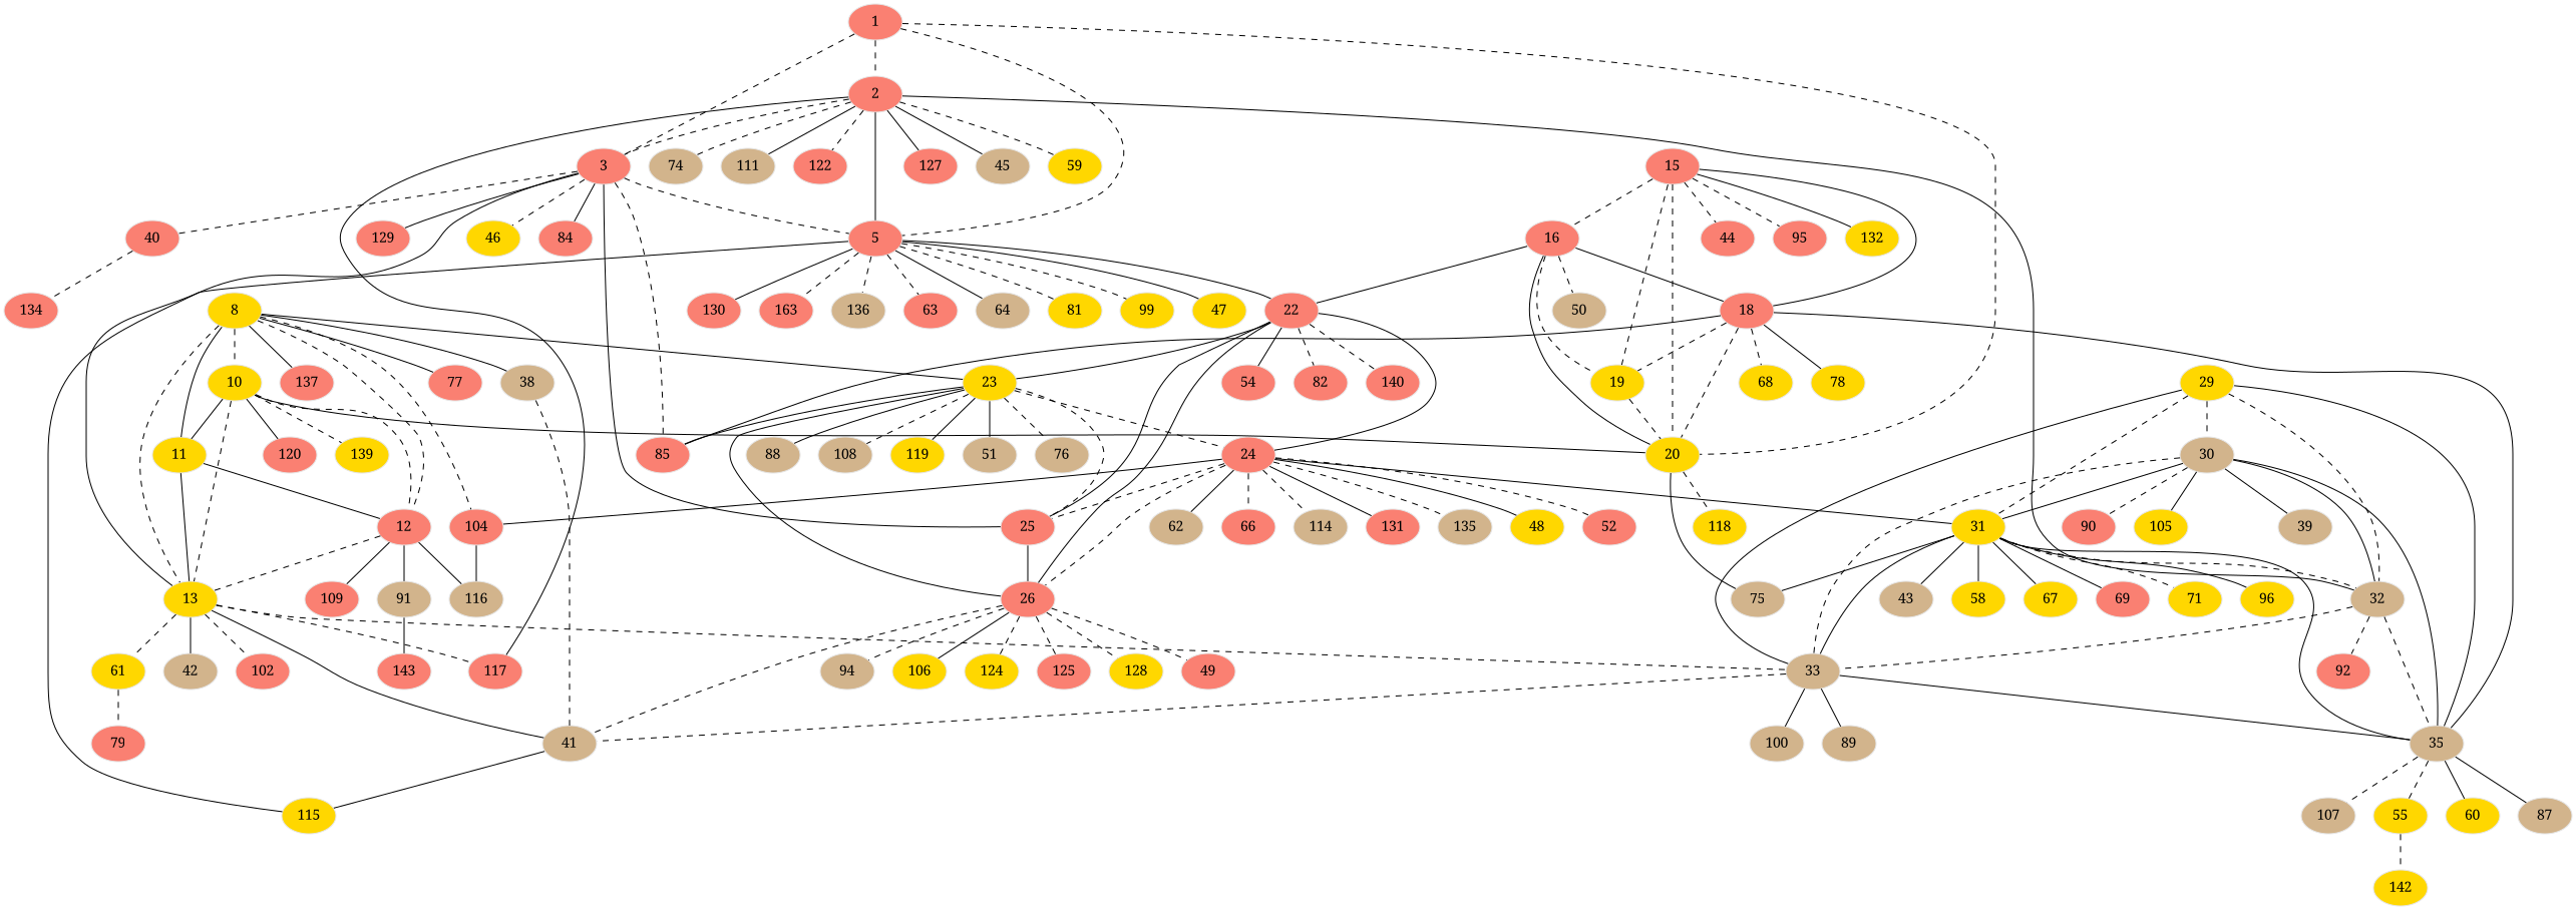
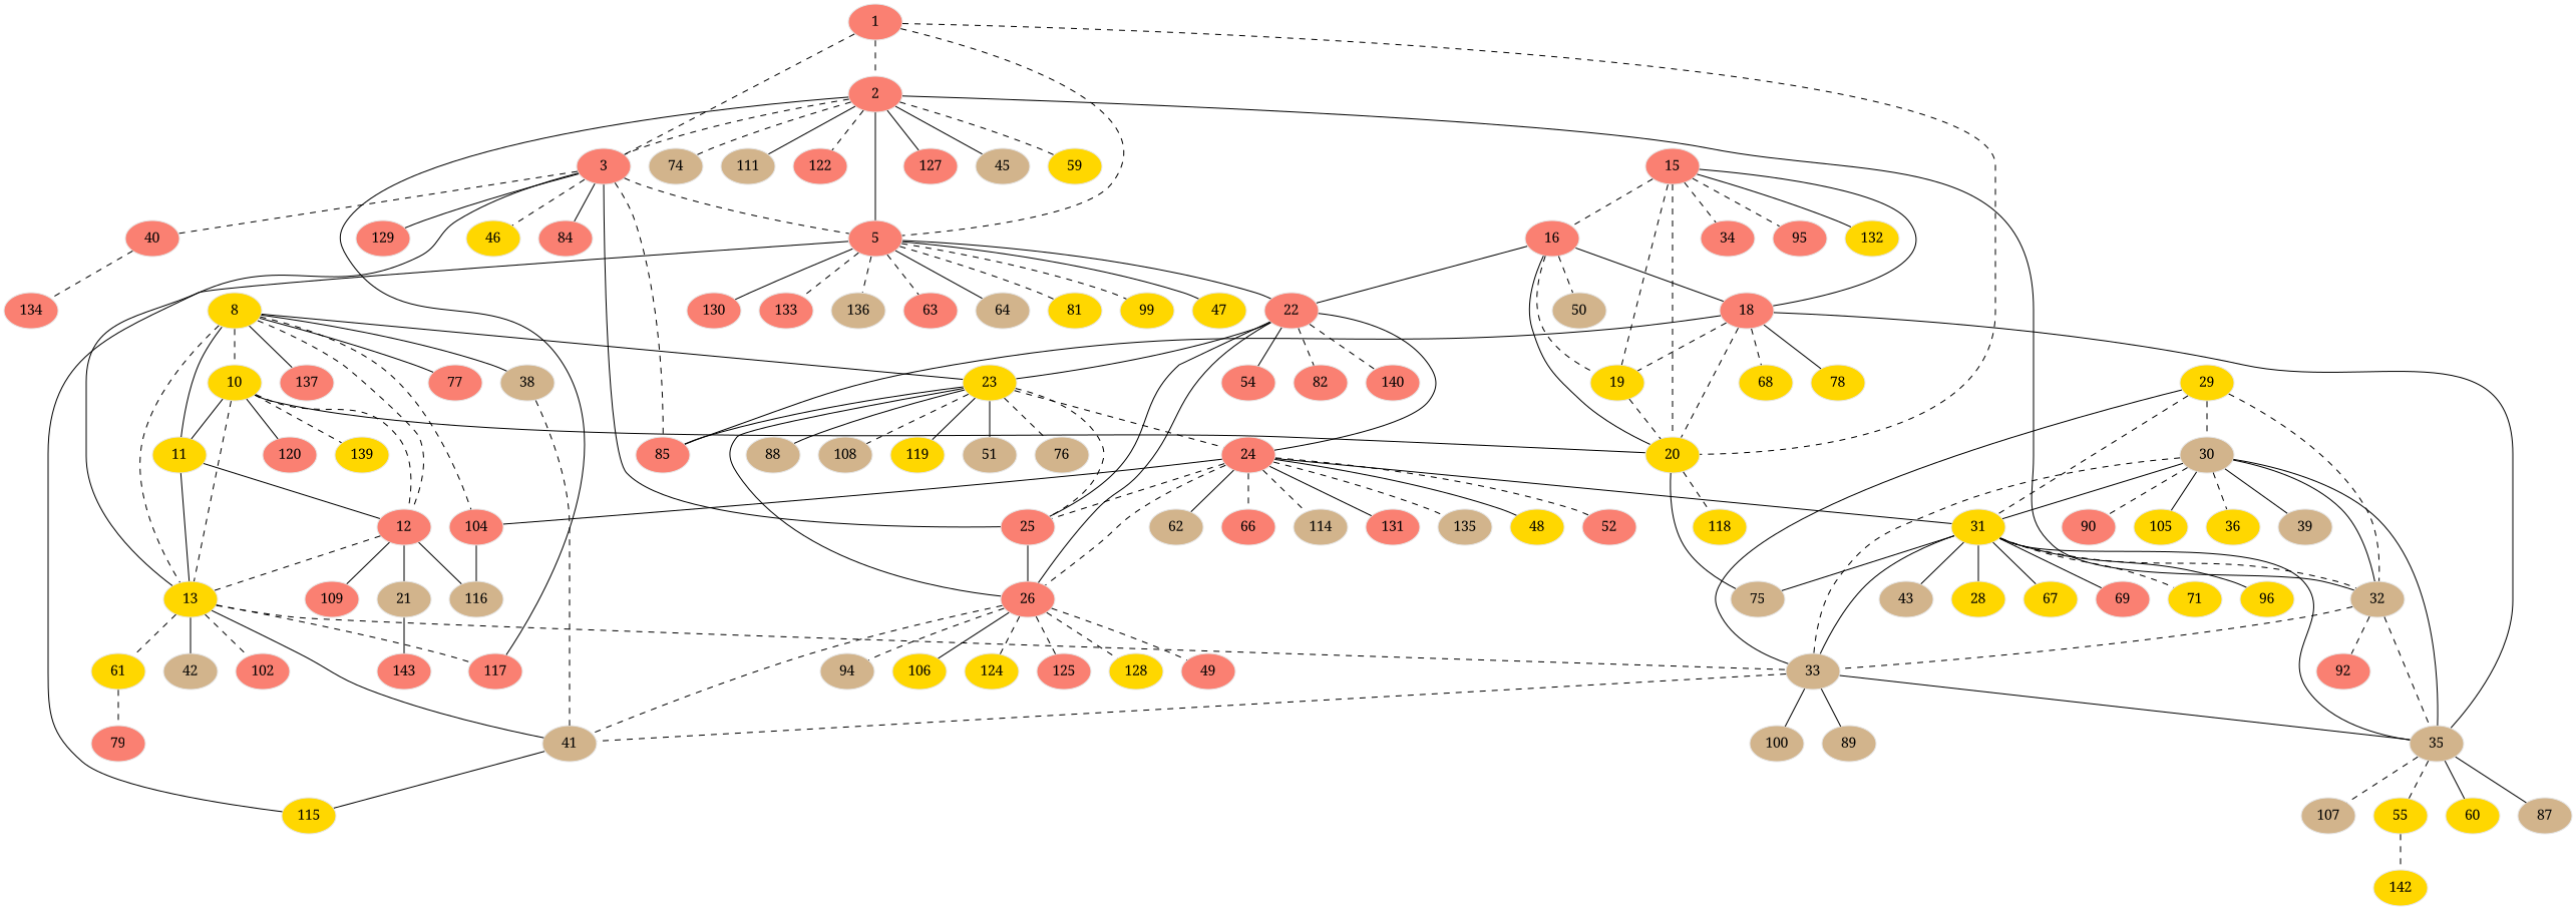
  graph {
    fontname="Noto Serif"
    node [color=gray90 fillcolor=salmon fontname="Noto Serif" style=filled]
    edge [fontname="Noto Serif" style=solid]
    1 [super="+93"]
    2 [super="+4"]
    3 [super="+7"]
    5 [super="+6"]
    20 [fillcolor=gold super="+21"]
    32 [fillcolor=tan super="+110"]
    45 [fillcolor=tan]
    59 [fillcolor=gold]
    74 [fillcolor=tan]
    111 [fillcolor=tan]
    117
    122
    127
    13 [fillcolor=gold super="+14"]
    25 [super="+27"]
    40
    46 [fillcolor=gold]
    84
    85 [super="+97"]
    129
    22 [super="+81"]
    47 [fillcolor=gold]
    63
    64 [fillcolor=tan super="+101"]
    n25 [fillcolor=gold label=81]
    99 [fillcolor=gold]
    115 [fillcolor=gold]
    130
-   133 [label=163]
+   133
    136 [fillcolor=tan]
    75 [fillcolor=tan]
    118 [fillcolor=gold]
    33 [fillcolor=tan super="+73"]
    35 [fillcolor=tan super="+37"]
    92
    41 [fillcolor=tan]
    42 [fillcolor=tan]
    n38 [fillcolor=gold label=61 super="+70"]
    102
    26 [super="+123"]
    134
    23 [fillcolor=gold super="+141"]
    24 [super="+28"]
    54
    82
    140
    8 [fillcolor=gold super="+9"]
    10 [fillcolor=gold super="+86"]
    11 [fillcolor=gold]
    12 [super="+103"]
    38 [fillcolor=tan super="+112"]
    77
    104
    137 [super="+138"]
    120
    139 [fillcolor=gold]
-   91 [fillcolor=tan]
+   91 [fillcolor=tan label=21]
    109
    116 [fillcolor=tan]
    51 [fillcolor=tan]
    76 [fillcolor=tan]
    88 [fillcolor=tan]
    108 [fillcolor=tan]
    119 [fillcolor=gold]
    143
    89 [fillcolor=tan]
    100 [fillcolor=tan]
    79 [super="+98"]
    15 [super="+17"]
    16 [super="+80"]
    18 [super="+61"]
    19 [fillcolor=gold]
-   44
+   44 [label=34]
    95
    132 [fillcolor=gold]
    50 [fillcolor=tan]
    68 [fillcolor=gold]
    78 [fillcolor=gold]
    55 [fillcolor=gold super="+56"]
    60 [fillcolor=gold]
    87 [fillcolor=tan super="+113"]
    107 [fillcolor=tan]
    31 [fillcolor=gold super="+57"]
    48 [fillcolor=gold]
    52
    62 [fillcolor=tan]
    66
    114 [fillcolor=tan]
    131
    135 [fillcolor=tan]
    49
    94 [fillcolor=tan]
    106 [fillcolor=gold]
    124 [fillcolor=gold]
    125
    128 [fillcolor=gold]
    43 [fillcolor=tan]
-   58 [fillcolor=gold]
+   58 [fillcolor=gold label=28]
    67 [fillcolor=gold]
    69
    71 [fillcolor=gold]
    96 [fillcolor=gold]
    29 [fillcolor=gold super="+121"]
    30 [fillcolor=tan super="+34"]
+   36 [fillcolor=gold super="+53"]
    39 [fillcolor=tan]
    90
    105 [fillcolor=gold]
    142 [fillcolor=gold]
    1 -- 2 [style=dashed weight=2]
    1 -- 3 [style=dashed weight=2]
    1 -- 5 [style=dashed weight=2]
    1 -- 20 [style=dashed]
    2 -- 3 [style=dashed weight=4]
    2 -- 5 [weight=4]
    2 -- 32
    2 -- 45
    2 -- 59 [style=dashed]
    2 -- 74 [style=dashed]
    2 -- 111
    2 -- 117
    2 -- 122 [style=dashed]
    2 -- 127
    3 -- 5 [style=dashed weight=4]
    3 -- 13
    3 -- 25
    3 -- 40 [style=dashed]
    3 -- 46 [style=dashed]
    3 -- 84
    3 -- 85 [style=dashed]
    3 -- 129
    5 -- 22
    5 -- 47
    5 -- 63 [style=dashed]
    5 -- 64
    5 -- n25 [style=dashed]
    5 -- 99 [style=dashed]
    5 -- 115
    5 -- 130
    5 -- 133 [style=dashed]
    5 -- 136 [style=dashed]
    20 -- 75
    20 -- 118 [style=dashed]
    32 -- 33 [style=dashed]
    32 -- 35 [style=dashed]
    32 -- 92 [style=dashed]
    13 -- 117 [style=dashed]
    13 -- 33 [style=dashed]
    13 -- 41
    13 -- 42
    13 -- n38 [style=dashed]
    13 -- 102 [style=dashed]
    25 -- 26 [weight=2]
    40 -- 134 [style=dashed]
    22 -- 25 [weight=2]
    22 -- 26
    22 -- 23
    22 -- 24 [weight=2]
    22 -- 54
    22 -- 82 [style=dashed]
    22 -- 140 [style=dashed]
    33 -- 35
    33 -- 41 [style=dashed]
    33 -- 89
    33 -- 100
    35 -- 55 [style=dashed]
    35 -- 60
    35 -- 87
    35 -- 107 [style=dashed]
    41 -- 115
    n38 -- 79 [style=dashed]
    26 -- 41 [style=dashed]
    26 -- 49 [style=dashed]
    26 -- 94 [style=dashed]
    26 -- 106
    26 -- 124 [style=dashed]
    26 -- 125 [style=dashed]
    26 -- 128 [style=dashed]
    23 -- 25 [style=dashed weight=2]
    23 -- 85
    23 -- 26
    23 -- 24 [style=dashed weight=2]
    23 -- 51
    23 -- 76 [style=dashed]
    23 -- 88
    23 -- 108 [style=dashed]
    23 -- 119
    24 -- 25 [style=dashed weight=4]
    24 -- 26 [style=dashed weight=2]
    24 -- 104
    24 -- 31
    24 -- 48
    24 -- 52 [style=dashed]
    24 -- 62
    24 -- 66 [style=dashed]
    24 -- 114 [style=dashed]
    24 -- 131
    24 -- 135 [style=dashed]
    8 -- 13 [style=dashed weight=4]
    8 -- 23
    8 -- 10 [style=dashed weight=2]
    8 -- 11 [weight=2]
    8 -- 12 [style=dashed weight=2]
    8 -- 38
    8 -- 77
    8 -- 104 [style=dashed]
    8 -- 137
    10 -- 20
    10 -- 13 [style=dashed weight=2]
    10 -- 11
    10 -- 12 [style=dashed]
    10 -- 120
    10 -- 139 [style=dashed]
    11 -- 13 [weight=2]
    11 -- 12
    12 -- 13 [style=dashed weight=2]
    12 -- 91
    12 -- 109
    12 -- 116
    38 -- 41 [style=dashed]
    104 -- 116
    91 -- 143
    15 -- 20 [style=dashed weight=4]
    15 -- 16 [style=dashed weight=2]
    15 -- 18 [weight=2]
    15 -- 19 [style=dashed weight=2]
    15 -- 44 [style=dashed]
    15 -- 95 [style=dashed]
    15 -- 132
    16 -- 20 [weight=2]
    16 -- 22
    16 -- 18
    16 -- 19 [style=dashed]
    16 -- 50 [style=dashed]
    18 -- 20 [style=dashed weight=2]
    18 -- 85
    18 -- 35
    18 -- 19 [style=dashed]
    18 -- 68 [style=dashed]
    18 -- 78
    19 -- 20 [style=dashed weight=2]
    55 -- 142 [style=dashed]
    31 -- 32 [style=dashed]
    31 -- 75
    31 -- 33
    31 -- 35
    31 -- 43
    31 -- 58
    31 -- 67
    31 -- 69
    31 -- 71 [style=dashed]
    31 -- 96
    29 -- 32 [style=dashed]
    29 -- 33
-   29 -- 35
    29 -- 31 [style=dashed]
    29 -- 30 [style=dashed weight=2]
    30 -- 32 [weight=2]
    30 -- 33 [style=dashed weight=2]
    30 -- 35 [weight=2]
    30 -- 31 [weight=2]
+   30 -- 36 [style=dashed]
    30 -- 39
    30 -- 90 [style=dashed]
    30 -- 105
  }
